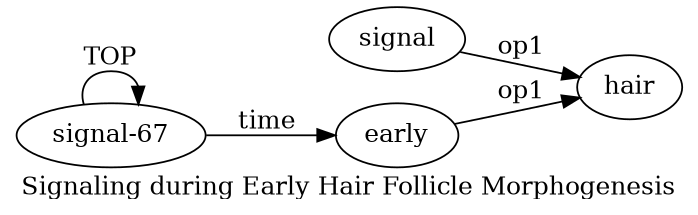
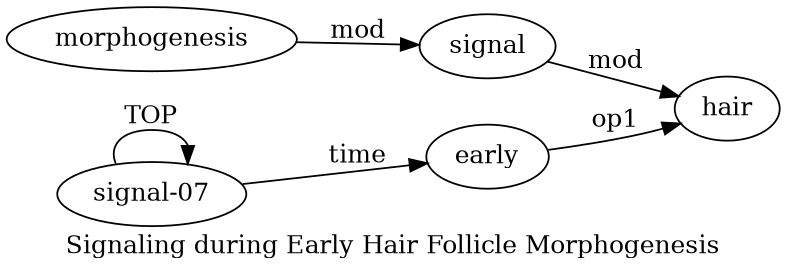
  digraph {
    label="Signaling during Early Hair Follicle Morphogenesis"
    rankdir=LR
    node [color=black]
    edge [color=black gold_label=mod test_label=mod]
    n1 [gold_ind=1 gold_label=early label=early test_ind=1 test_label=early]
    n2 [gold_ind=4 gold_label=hair label=hair test_ind=4 test_label=hair]
+   n3 [gold_ind=2 gold_label=morphogenesis label=morphogenesis test_ind=2 test_label=morphogenesis]
    n4 [gold_ind=3 gold_label=follicle label=signal test_ind=3 test_label=follicle]
-   n5 [gold_ind=0 gold_label="signal-07" label="signal-67" test_ind=0 test_label="signal-07"]
+   n5 [gold_ind=0 gold_label="signal-07" label="signal-07" test_ind=0 test_label="signal-07"]
    n1 -> n2 [gold_label=op1 label=op1 test_label=op1]
-   n4 -> n2 [label=op1]
+   n3 -> n4 [label=mod]
+   n4 -> n2 [label=mod]
    n5 -> n1 [gold_label=time label=time test_label=time]
    n5 -> n5 [gold_label=TOP label=TOP test_label=TOP]
  }
